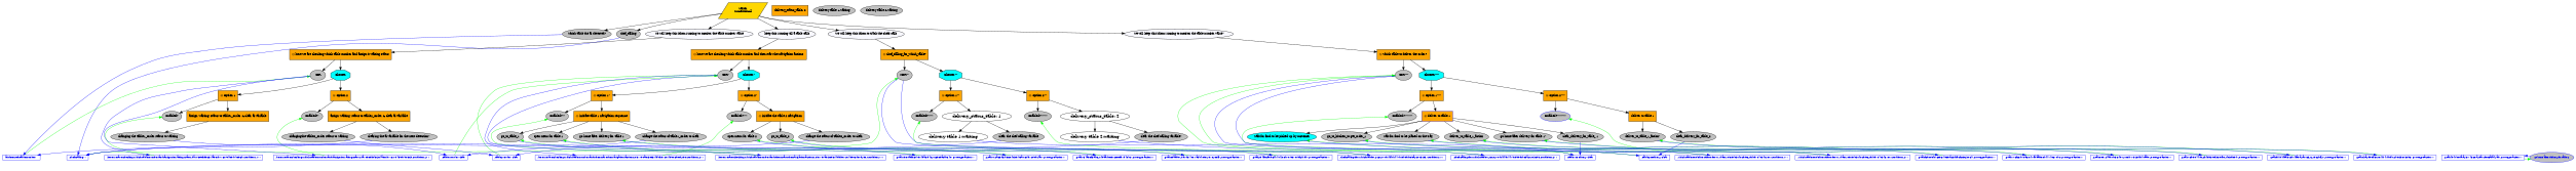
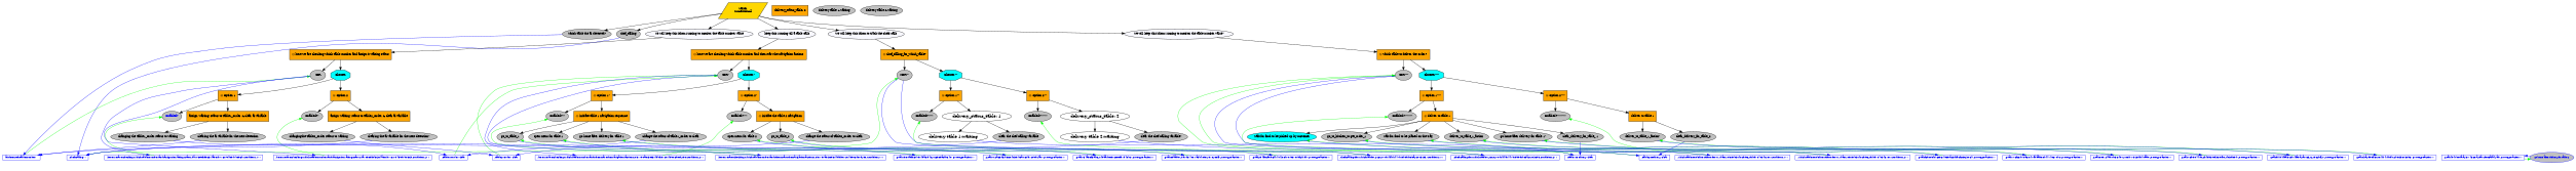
  digraph {
    fontname="times-roman"
    ordering=out
    node [fillcolor=gray fontcolor=black fontname="times-roman" fontsize=9 shape=box style=filled]
    edge [fontname="times-roman"]
    n1 [color=blue fillcolor=white fixedsize=False fontcolor=blue fontsize=8 height=0 label="/here_we_are_checking_which_table_number_and_assign_it_waiting_status/da105e9f_d5c3_4a98_b716_79459d7b856b/conditions/1: -" width=0]
    n2 [color=blue fillcolor=white fixedsize=False fontcolor=blue fontsize=8 height=0 label="/which_table_to_deliver_the_order?_/1baec105_9d03_48cb_962d_bd78403461e0/conditions/1: -" width=0]
    n3 [color=blue fillcolor=white fixedsize=False fontcolor=blue fontsize=8 height=0 label="/goal_494d0eda-a237-4368-a2ba-cde83afa42ad: prototype.action...." width=0]
    n4 [color=blue fontcolor=blue fontsize=7 label="go home after delivery for table 2" shape=ellipse]
    n5 [color=blue fillcolor=white fixedsize=False fontcolor=blue fontsize=8 height=0 label="/goal_f6d80548-6e56-4e55-a23f-fbcfc6923064: prototype.action...." width=0]
    n6 [color=blue fillcolor=white fixedsize=False fontcolor=blue fontsize=8 height=0 label="/goal_e9aad972-a1d5-40e1-a5b4-e5129182e8ff: prototype.action...." width=0]
    n7 [color=blue fillcolor=white fixedsize=False fontcolor=blue fontsize=8 height=0 label="/ai_detected_table_number:  " width=0]
    n8 [color=blue fillcolor=white fixedsize=False fontcolor=blue fontsize=8 height=0 label="/goal_294fb6f9-b6f4-4043-8b70-95700bf2f1db: prototype.action...." width=0]
    n9 [color=blue fillcolor=white fixedsize=False fontcolor=blue fontsize=8 height=0 label="/chef_calling_for_which_table?/2c60270d_4f4d_447b_9b9d_b85a2c003c95/conditions/1: -" width=0]
    n10 [color=blue fillcolor=white fixedsize=False fontcolor=blue fontsize=8 height=0 label="/Table1_Delivery: clear" width=0]
    n11 [color=blue fillcolor=white fixedsize=False fontcolor=blue fontsize=8 height=0 label="/goal_1587faf8-3d75-4ba3-b4c2-c6585acbb640: prototype.action...." width=0]
    n12 [color=blue fillcolor=white fixedsize=False fontcolor=blue fontsize=8 height=0 label="/here_we_are_checking_which_table_number_and_assign_it_waiting_status/da105e9f_d5c3_4a98_b716_79459d7b856b/conditions/2: -" width=0]
    n13 [color=blue fillcolor=white fixedsize=False fontcolor=blue fontsize=8 height=0 label="/chef_calling: -" width=0]
    n14 [color=blue fillcolor=white fixedsize=False fontcolor=blue fontsize=8 height=0 label="/goal_176fc6d7-8a68-47fa-aab5-eb4414e670bc: prototype.action...." width=0]
    n15 [color=blue fillcolor=white fixedsize=False fontcolor=blue fontsize=8 height=0 label="/goal_702a63d6-b56e-4839-b5a0-6dd1c09dc4a0: prototype.action...." width=0]
    n16 [color=blue fillcolor=white fixedsize=False fontcolor=blue fontsize=8 height=0 label="/Table2_Order: clear" width=0]
    n17 [color=blue fillcolor=white fixedsize=False fontcolor=blue fontsize=8 height=0 label="/here_we_are_checking_which_table_number_and_then_start_the_navigation_actions_/851790a9_3e93_4bbf_91c0_49906de0d29e/conditions/2: -" width=0]
    n18 [color=blue fillcolor=white fixedsize=False fontcolor=blue fontsize=8 height=0 label="/here_we_are_checking_which_table_number_and_then_start_the_navigation_actions_/851790a9_3e93_4bbf_91c0_49906de0d29e/conditions/1: -" width=0]
    n19 [color=blue fillcolor=white fixedsize=False fontcolor=blue fontsize=8 height=0 label="/chef_calling_for_which_table?/2c60270d_4f4d_447b_9b9d_b85a2c003c95/conditions/2: -" width=0]
    n20 [color=blue fillcolor=white fixedsize=False fontcolor=blue fontsize=8 height=0 label="/goal_cba2d99f-5c0e-4f74-bbbb-2b9cf88038b6: prototype.action...." width=0]
    n21 [color=blue fillcolor=white fixedsize=False fontcolor=blue fontsize=8 height=0 label="/which_table_to_deliver_the_order?_/1baec105_9d03_48cb_962d_bd78403461e0/conditions/2: -" width=0]
    n22 [color=blue fillcolor=white fixedsize=False fontcolor=blue fontsize=8 height=0 label="/goal_734a58f3-ab62-49aa-be05-ceeedb1b48bc: prototype.action...." width=0]
    n23 [color=blue fillcolor=white fixedsize=False fontcolor=blue fontsize=8 height=0 label="/Table1_Order: clear" width=0]
    n24 [color=blue fillcolor=white fixedsize=False fontcolor=blue fontsize=8 height=0 label="/goal_8e9124ab-0b36-4912-88f7-75c3df040aa9: prototype.action...." width=0]
    n25 [color=blue fillcolor=white fixedsize=False fontcolor=blue fontsize=8 height=0 label="/goal_76f75044-dc2f-45b3-9b35-9fb024e3d59d: prototype.action...." width=0]
    n26 [color=blue fillcolor=white fixedsize=False fontcolor=blue fontsize=8 height=0 label="/goal_bf1b4faa-5c5b-4fa9-a2a0-63222962bff2: prototype.action...." width=0]
    n27 [color=blue fillcolor=white fixedsize=False fontcolor=blue fontsize=8 height=0 label="/Table2_Delivery: clear" width=0]
-   n28 [label="Enabled?" shape=ellipse]
+   n28 [fontcolor=blue label="Enabled?" shape=ellipse]
    n29 [label="Enabled?******" shape=ellipse]
    n30 [fillcolor=cyan label="wait for food to be picked up by customer" shape=ellipse]
    n31 [label="open menu for table 2" shape=ellipse]
    n32 [label=XOR shape=ellipse]
    n33 [label=go_to_table_2 shape=ellipse]
    n34 [label="Enabled?****" shape=ellipse]
    n35 [label="XOR***" shape=ellipse]
    n36 [label=go_to_table_1 shape=ellipse]
    n37 [label="Enabled?*" shape=ellipse]
    n38 [label="XOR**" shape=ellipse]
    n39 [label="go_to_kitchen_to get_order_1" shape=ellipse]
    n40 [label="open menu for table 1" shape=ellipse]
    n41 [label="XOR*" shape=ellipse]
    n42 [label="Enabled?***" shape=ellipse]
    n43 [label="Enabled?**" shape=ellipse]
    n44 [label="Enabled?*****" shape=ellipse]
    n45 [label="deliver_to_table_1_action*" shape=ellipse]
-   n46 [label="Enabled?*******" shape=ellipse color=blue]
+   n46 [label="Enabled?*******" shape=ellipse]
    n47 [label="go home after delivery for table 1" shape=ellipse]
    n48 [label="wait for food to be placed on the tray" shape=ellipse]
    n49 [label=deliver_to_table_1_action shape=ellipse]
    n50 [label="go home after delivery for table 1*" shape=ellipse]
    n51 [fillcolor=gold label="waiter\nSuccessOnAll" shape=parallelogram]
    n52 [label="which table the ai detected?" shape=ellipse]
    n53 [label=chef_calling shape=ellipse]
    n54 [fillcolor=ghostwhite label="we will keep this idiom running to monitor the table number value" shape=ellipse]
    n55 [fillcolor=ghostwhite label="keep this running till a table calls" shape=ellipse]
    n56 [fillcolor=ghostwhite label="we will keep this idiom to track the chefs calls" shape=ellipse]
    n57 [fillcolor=ghostwhite label="we will keep this idiom running to monitor the table number value*" shape=ellipse]
    n58 [fillcolor=orange label="Ⓜ here we are checking which table number and assign it waiting status"]
    n59 [fillcolor=orange label="Ⓜ here we are checking which table number and then start the navigation actions "]
    n60 [fillcolor=orange label="Ⓜ chef_calling_for_which_table?"]
    n61 [fillcolor=orange label="Ⓜ which table to deliver the order? "]
    n62 [fillcolor=cyan label=Chooser shape=octagon]
    n63 [fillcolor=orange label="Ⓜ Option 1"]
    n64 [fillcolor=orange label="Ⓜ Option 2"]
    n65 [fillcolor=orange label="assign 'waiting' status to Table1_Order & clear ai variable"]
    n66 [fillcolor=orange label="assign 'waiting' status to Table2_Order & clear ai variable"]
    n67 [label="changing the Table1_Order status to waiting" shape=ellipse]
+   n68 [label="clearing the ai variable for the next detection" shape=ellipse]
    n69 [label="changingthe Table2_Order status to waiting" shape=ellipse]
    n70 [label="clearing the ai variable for the next detection*" shape=ellipse]
    n71 [fillcolor=cyan label="Chooser*" shape=octagon]
    n72 [fillcolor=orange label="Ⓜ Option 1*"]
    n73 [fillcolor=orange label="Ⓜ Option 2*"]
    n74 [fillcolor=orange label="Ⓜ initiate table 1 navigation sequence"]
    n75 [fillcolor=orange label="Ⓜ initiate the table 2 navigation"]
    n76 [label="change the status of Table1_Order to clear" shape=ellipse]
    n77 [label="change the status of Table2_Order to clear" shape=ellipse]
    n78 [fillcolor=cyan label="Chooser**" shape=octagon]
    n79 [fillcolor=orange label="Ⓜ Option 1**"]
    n80 [fillcolor=orange label="Ⓜ Option 2**"]
    "delivery_status_table: 1" [fillcolor="" fontcolor="" fontsize="" shape="" style=""]
    "delivery_status_table: 2" [fillcolor="" fontcolor="" fontsize="" shape="" style=""]
    "delivery table 1:waiting" [fillcolor="" fontcolor="" fontsize="" shape="" style=""]
    n84 [label="clear the chef calling variable" shape=ellipse]
    n85 [fillcolor=orange label="delivery_status_table: 2"]
    n86 [label="delivery table 1:waiting" shape=ellipse]
    "delivery table 2:waiting" [fillcolor="" fontcolor="" fontsize="" shape="" style=""]
    n88 [label="clear the chef calling variable*" shape=ellipse]
    n89 [label="delivery table 2:waiting" shape=ellipse]
    n90 [fillcolor=cyan label="Chooser***" shape=octagon]
    n91 [fillcolor=orange label="Ⓜ Option 1***"]
    n92 [fillcolor=orange label="Ⓜ Option 2***"]
-   n93 [fillcolor=orange label="Ⓜ deliver to table 1" color=blue]
+   n93 [fillcolor=orange label="Ⓜ deliver to table 1"]
    n94 [fillcolor=orange label="deliver to table 1"]
    n95 [label="clear_delivery_for_table_ 1" shape=ellipse]
    n96 [label=clear_delivery_for_table_2 shape=ellipse]
    subgraph sub_1 {
      label=Blackboard
      rank=sink
      n1
      n2
      n3
      n4
      n5
      n6
      n7
      n8
      n9
      n10
      n11
      n12
      n13
      n14
      n15
      n16
      n17
      n18
      n19
      n20
      n21
      n22
      n23
      n24
      n25
      n26
      n27
    }
    n1 -> n28 [color=green constraint=False weight=0]
    n2 -> n29 [color=green constraint=False weight=0]
    n3 -> n4 [color=green constraint=False weight=0]
    n4 -> n3 [color=blue constraint=False weight=0]
    n5 -> n30 [color=green constraint=False weight=0]
    n6 -> n31 [color=green constraint=False weight=0]
    n7 -> n32 [color=green constraint=False weight=0]
    n8 -> n33 [color=green constraint=False weight=0]
    n9 -> n34 [color=green constraint=False weight=0]
    n10 -> n35 [color=green constraint=False weight=0]
    n11 -> n36 [color=green constraint=False weight=0]
    n12 -> n37 [color=green constraint=False weight=0]
    n13 -> n38 [color=green constraint=False weight=0]
    n14 -> n39 [color=green constraint=False weight=0]
    n15 -> n40 [color=green constraint=False weight=0]
    n16 -> n41 [color=green constraint=False weight=0]
    n17 -> n42 [color=green constraint=False weight=0]
    n18 -> n43 [color=green constraint=False weight=0]
    n19 -> n44 [color=green constraint=False weight=0]
    n20 -> n45 [color=green constraint=False weight=0]
    n21 -> n46 [color=green constraint=False weight=0]
    n22 -> n47 [color=green constraint=False weight=0]
    n23 -> n41 [color=green constraint=False weight=0]
    n24 -> n48 [color=green constraint=False weight=0]
    n25 -> n49 [color=green constraint=False weight=0]
    n26 -> n50 [color=green constraint=False weight=0]
    n27 -> n35 [color=green constraint=False weight=0]
    n30 -> n5 [color=blue constraint=False weight=0]
    n31 -> n6 [color=blue constraint=False weight=0]
    n32 -> n1 [color=blue constraint=False weight=0]
    n32 -> n12 [color=blue constraint=False weight=0]
    n33 -> n8 [color=blue constraint=False weight=0]
    n35 -> n2 [color=blue constraint=False weight=0]
    n35 -> n21 [color=blue constraint=False weight=0]
    n36 -> n11 [color=blue constraint=False weight=0]
    n38 -> n9 [color=blue constraint=False weight=0]
    n38 -> n19 [color=blue constraint=False weight=0]
    n39 -> n14 [color=blue constraint=False weight=0]
    n40 -> n15 [color=blue constraint=False weight=0]
    n41 -> n17 [color=blue constraint=False weight=0]
    n41 -> n18 [color=blue constraint=False weight=0]
    n45 -> n20 [color=blue constraint=False weight=0]
    n47 -> n22 [color=blue constraint=False weight=0]
    n48 -> n24 [color=blue constraint=False weight=0]
    n49 -> n25 [color=blue constraint=False weight=0]
    n50 -> n26 [color=blue constraint=False weight=0]
    n51 -> n52
    n51 -> n53
    n51 -> n54
    n51 -> n55
    n51 -> n56
    n51 -> n57
    n52 -> n7 [color=blue constraint=False weight=0]
    n53 -> n13 [color=blue constraint=False weight=0]
    n54 -> n58
    n55 -> n59
    n56 -> n60
    n57 -> n61
    n58 -> n32
    n58 -> n62
    n59 -> n41
    n59 -> n71
    n60 -> n38
    n60 -> n78
    n61 -> n35
    n61 -> n90
    n62 -> n63
    n62 -> n64
    n63 -> n28
    n63 -> n65
    n64 -> n37
    n64 -> n66
    n65 -> n67
+   n65 -> n68
    n66 -> n69
    n66 -> n70
    n67 -> n23 [color=blue constraint=False weight=0]
+   n68 -> n7 [color=blue constraint=False weight=0]
    n69 -> n16 [color=blue constraint=False weight=0]
    n70 -> n7 [color=blue constraint=False weight=0]
    n71 -> n72
    n71 -> n73
    n72 -> n43
    n72 -> n74
    n73 -> n42
    n73 -> n75
    n74 -> n36
    n74 -> n40
    n74 -> n47
    n74 -> n76
    n75 -> n31
    n75 -> n33
    n75 -> n77
    n76 -> n23 [color=blue constraint=False weight=0]
    n77 -> n16 [color=blue constraint=False weight=0]
    n78 -> n79
    n78 -> n80
    n79 -> n34
    n79 -> "delivery_status_table: 1"
    n80 -> n44
    n80 -> "delivery_status_table: 2"
    "delivery_status_table: 1" -> "delivery table 1:waiting"
    "delivery_status_table: 1" -> n84
    "delivery_status_table: 2" -> "delivery table 2:waiting"
    "delivery_status_table: 2" -> n88
    "delivery table 1:waiting" -> n10 [color=blue constraint=False weight=0]
    n84 -> n13 [color=blue constraint=False weight=0]
    "delivery table 2:waiting" -> n27 [color=blue constraint=False weight=0]
    n88 -> n13 [color=blue constraint=False weight=0]
    n90 -> n91
    n90 -> n92
    n91 -> n29
    n91 -> n93
    n92 -> n46
    n92 -> n94
    n93 -> n30
    n93 -> n39
    n93 -> n48
    n93 -> n49
    n93 -> n50
    n93 -> n95
    n94 -> n45
    n94 -> n96
    n95 -> n10 [color=blue constraint=False weight=0]
    n96 -> n27 [color=blue constraint=False weight=0]
  }
